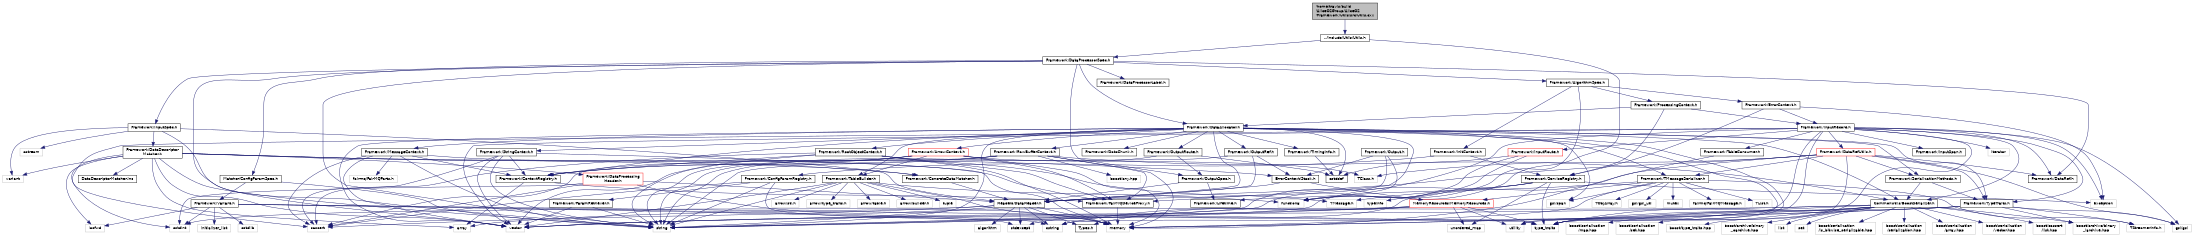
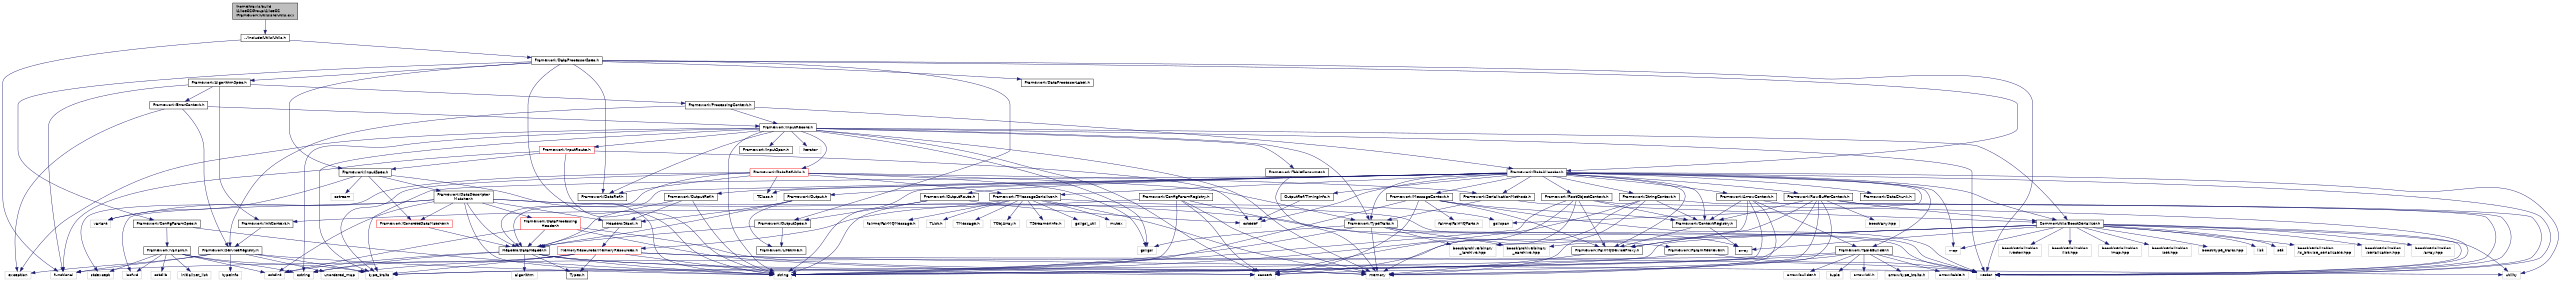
  digraph {
    node [color=grey75 fontname=Helvetica fontsize=10 shape=record]
    edge [color=midnightblue fontname=Helvetica fontsize=10 labelfontname=Helvetica labelfontsize=10 style=solid]
    n1 [color=black fillcolor=grey75 fontcolor=black height=0.2 label="/home/travis/build\l/AliceO2Group/AliceO2\l/Framework/Utils/src/Utils.cxx" style=filled width=0.4]
    n2 [color=black height=0.2 label="../include/Utils/Utils.h" width=0.4]
    n3 [color=black height=0.2 label="Framework/DataProcessorSpec.h" width=0.4]
    n4 [height=0.2 label=functional width=0.4]
    n5 [color=black height=0.2 label="Framework/AlgorithmSpec.h" width=0.4]
    n6 [color=black height=0.2 label="Framework/DataRef.h" width=0.4]
    n7 [height=0.2 label=string width=0.4]
    n8 [height=0.2 label=vector width=0.4]
    n9 [color=black height=0.2 label="Framework/InputSpec.h" width=0.4]
    n10 [color=black height=0.2 label="Framework/DataAllocator.h" width=0.4]
    n11 [color=black height=0.2 label="Framework/OutputSpec.h" width=0.4]
-   n12 [color=black height=0.2 label="Matcher/ConfigParamSpec.h" width=0.4]
+   n12 [color=black height=0.2 label="Framework/ConfigParamSpec.h" width=0.4]
    n13 [color=black height=0.2 label="Framework/DataProcessorLabel.h" width=0.4]
    n14 [color=black height=0.2 label="Framework/ProcessingContext.h" width=0.4]
    n15 [color=black height=0.2 label="Framework/ErrorContext.h" width=0.4]
    n16 [color=black height=0.2 label="Framework/InitContext.h" width=0.4]
-   n17 [color=black height=0.2 label="Framework/ConcreteDataMatcher.h" width=0.4]
+   n17 [color=red height=0.2 label="Framework/ConcreteDataMatcher.h" width=0.4]
    n18 [color=black height=0.2 label="Framework/DataDescriptor\lMatcher.h" width=0.4]
    n19 [height=0.2 label=variant width=0.4]
    n20 [height=0.2 label=ostream width=0.4]
    n21 [height=0.2 label=type_traits width=0.4]
    n22 [color=black height=0.2 label="Framework/TypeTraits.h" width=0.4]
    n23 [color=black height=0.2 label="CommonUtils/BoostSerializer.h" width=0.4]
    n24 [color=black height=0.2 label="Framework/TMessageSerializer.h" width=0.4]
    n25 [color=black height=0.2 label="Framework/SerializationMethods.h" width=0.4]
    n26 [color=black height=0.2 label="Headers/DataHeader.h" width=0.4]
    n27 [height=0.2 label="TClass.h" width=0.4]
    n28 [height=0.2 label="gsl/span" width=0.4]
    n29 [height=0.2 label=utility width=0.4]
-   n31 [color=black height=0.2 label=cstddef width=0.4]
+   n30 [height=0.2 label=map width=0.4]
+   n31 [height=0.2 label=cstddef width=0.4]
    n32 [color=black height=0.2 label="Framework/ContextRegistry.h" width=0.4]
    n33 [color=black height=0.2 label="Framework/MessageContext.h" width=0.4]
    n34 [color=black height=0.2 label="Framework/FairMQDeviceProxy.h" width=0.4]
    n35 [color=black height=0.2 label="Framework/RootObjectContext.h" width=0.4]
    n36 [color=black height=0.2 label="Framework/StringContext.h" width=0.4]
-   n37 [color=red height=0.2 label="Framework/ArrowContext.h" width=0.4]
+   n37 [color=black height=0.2 label="Framework/ArrowContext.h" width=0.4]
    n38 [color=black height=0.2 label="Framework/TableBuilder.h" width=0.4]
    n39 [color=black height=0.2 label="Framework/RawBufferContext.h" width=0.4]
    n40 [color=black height=0.2 label="Framework/Output.h" width=0.4]
    n41 [color=black height=0.2 label="Framework/OutputRef.h" width=0.4]
    n42 [color=black height=0.2 label="Framework/OutputRoute.h" width=0.4]
    n43 [color=black height=0.2 label="Framework/DataChunk.h" width=0.4]
-   n44 [color=black height=0.2 label="Framework/TimingInfo.h" width=0.4]
+   n44 [color=black height=0.2 label="OutputRef/TimingInfo.h" width=0.4]
    n45 [color=black height=0.2 label="Framework/Lifetime.h" width=0.4]
    n46 [color=black height=0.2 label="Framework/Variant.h" width=0.4]
    n47 [color=black height=0.2 label="Framework/InputRecord.h" width=0.4]
    n48 [color=black height=0.2 label="Framework/ServiceRegistry.h" width=0.4]
    n49 [height=0.2 label=exception width=0.4]
    n50 [color=black height=0.2 label="Framework/ConfigParamRegistry.h" width=0.4]
    n51 [color=red height=0.2 label="Framework/DataRefUtils.h" width=0.4]
    n52 [height=0.2 label=memory width=0.4]
    n53 [height=0.2 label=cstring width=0.4]
    n54 [height=0.2 label="gsl/gsl" width=0.4]
    n55 [height=0.2 label=cassert width=0.4]
    n56 [color=red height=0.2 label="Framework/InputRoute.h" width=0.4]
    n57 [color=black height=0.2 label="Framework/InputSpan.h" width=0.4]
    n58 [color=black height=0.2 label="Framework/TableConsumer.h" width=0.4]
    n59 [height=0.2 label=iterator width=0.4]
    n60 [height=0.2 label=unordered_map width=0.4]
    n61 [height=0.2 label=typeinfo width=0.4]
    n62 [height=0.2 label=stdexcept width=0.4]
    n63 [height=0.2 label="boost/archive/binary\l_iarchive.hpp" width=0.4]
    n64 [height=0.2 label="boost/archive/binary\l_oarchive.hpp" width=0.4]
-   n65 [height=0.2 label=array width=0.4]
+   n65 [color=black height=0.2 label=array width=0.4]
    n66 [height=0.2 label=list width=0.4]
    n67 [height=0.2 label=set width=0.4]
    n68 [height=0.2 label="boost/serialization\l/is_bitwise_serializable.hpp" width=0.4]
    n69 [height=0.2 label="boost/serialization\l/serialization.hpp" width=0.4]
    n70 [height=0.2 label="boost/serialization\l/array.hpp" width=0.4]
    n71 [height=0.2 label="boost/serialization\l/vector.hpp" width=0.4]
-   n72 [height=0.2 label="boost/cassert\l/list.hpp" width=0.4]
+   n72 [height=0.2 label="boost/serialization\l/list.hpp" width=0.4]
    n73 [height=0.2 label="boost/serialization\l/map.hpp" width=0.4]
    n74 [height=0.2 label="boost/serialization\l/set.hpp" width=0.4]
    n75 [height=0.2 label="boost/type_traits.hpp" width=0.4]
    n76 [height=0.2 label="fairmq/FairMQMessage.h" width=0.4]
    n77 [height=0.2 label="TList.h" width=0.4]
    n78 [height=0.2 label="TMessage.h" width=0.4]
    n79 [height=0.2 label="TObjArray.h" width=0.4]
    n80 [height=0.2 label="TStreamerInfo.h" width=0.4]
    n81 [height=0.2 label="gsl/gsl_util" width=0.4]
    n82 [height=0.2 label=mutex width=0.4]
    n83 [color=red height=0.2 label="MemoryResources/MemoryResources.h" width=0.4]
    n84 [color=black height=0.2 label="Types.h" width=0.4]
    n85 [height=0.2 label=cstdint width=0.4]
    n86 [height=0.2 label=algorithm width=0.4]
    n87 [color=red height=0.2 label="Framework/DataProcessing\lHeader.h" width=0.4]
-   n88 [color=black height=0.2 label="ErrorContext/Stack.h" width=0.4]
+   n88 [color=black height=0.2 label="Headers/Stack.h" width=0.4]
    n89 [height=0.2 label=iosfwd width=0.4]
-   n90 [color=black height=0.2 label="DataDescriptorMatcher.inc" width=0.4]
    n91 [height=0.2 label="fairmq/FairMQParts.h" width=0.4]
    n92 [height=0.2 label="arrow/stl.h" width=0.4]
    n93 [height=0.2 label="arrow/type_traits.h" width=0.4]
    n94 [height=0.2 label="arrow/table.h" width=0.4]
    n95 [height=0.2 label="arrow/builder.h" width=0.4]
    n96 [height=0.2 label=tuple width=0.4]
    n97 [height=0.2 label="boost/any.hpp" width=0.4]
    n98 [color=black height=0.2 label="Framework/ParamRetriever.h" width=0.4]
    n99 [height=0.2 label=cstdlib width=0.4]
    n100 [height=0.2 label=initializer_list width=0.4]
    n1 -> n2
    n2 -> n3
    n2 -> n4
    n3 -> n5
    n3 -> n6
    n3 -> n7
    n3 -> n8
    n3 -> n9
    n3 -> n10
    n3 -> n11
    n3 -> n12
    n3 -> n13
    n5 -> n4
    n5 -> n14
    n5 -> n15
    n5 -> n16
    n9 -> n7
    n9 -> n17
    n9 -> n18
    n9 -> n19
    n9 -> n20
    n10 -> n7
    n10 -> n8
    n10 -> n21
    n10 -> n22
    n10 -> n23
    n10 -> n24
    n10 -> n25
    n10 -> n26
-   n37 -> n27
+   n10 -> n27
    n10 -> n28
    n10 -> n29
+   n10 -> n30
    n10 -> n31
    n10 -> n32
    n10 -> n33
    n10 -> n34
    n10 -> n35
    n10 -> n36
    n10 -> n37
    n10 -> n38
    n10 -> n39
+   n10 -> n40
    n10 -> n41
    n10 -> n42
    n10 -> n43
    n10 -> n44
    n11 -> n26
    n11 -> n45
    n12 -> n7
    n12 -> n46
    n14 -> n10
    n14 -> n47
    n14 -> n48
    n15 -> n47
    n15 -> n48
    n15 -> n49
    n16 -> n48
-   n16 -> n50
+   n50 -> n16
    n17 -> n26
    n18 -> n7
    n18 -> n8
    n18 -> n17
    n18 -> n19
    n18 -> n26
    n18 -> n65
    n18 -> n85
    n18 -> n87
    n18 -> n88
    n18 -> n89
-   n18 -> n90
    n22 -> n8
    n22 -> n21
    n22 -> n52
    n22 -> n54
    n22 -> n63
-   n22 -> n80
+   n22 -> n64
    n23 -> n8
    n23 -> n21
    n23 -> n29
+   n23 -> n30
    n23 -> n63
    n23 -> n64
    n23 -> n65
    n23 -> n66
    n23 -> n67
    n23 -> n68
    n23 -> n69
    n23 -> n70
    n23 -> n71
    n23 -> n72
    n23 -> n73
    n23 -> n74
    n23 -> n75
    n24 -> n28
    n24 -> n52
    n24 -> n76
    n24 -> n77
    n24 -> n78
    n24 -> n79
    n24 -> n80
    n24 -> n81
    n24 -> n82
    n24 -> n83
    n25 -> n22
    n25 -> n23
    n26 -> n7
    n26 -> n52
    n26 -> n53
    n26 -> n55
-   n26 -> n62
    n26 -> n84
    n26 -> n85
    n26 -> n86
    n32 -> n34
    n32 -> n65
    n33 -> n7
    n33 -> n8
    n33 -> n32
    n33 -> n34
    n33 -> n55
    n33 -> n91
    n34 -> n52
    n35 -> n7
-   n35 -> n78
+   n35 -> n8
    n35 -> n32
    n35 -> n34
    n35 -> n52
    n35 -> n55
    n36 -> n7
    n36 -> n8
    n36 -> n32
    n36 -> n52
    n36 -> n55
    n37 -> n7
    n37 -> n8
    n37 -> n32
    n37 -> n34
    n37 -> n38
    n37 -> n52
    n38 -> n4
    n38 -> n7
    n38 -> n8
    n38 -> n52
    n38 -> n92
    n38 -> n93
    n38 -> n94
    n38 -> n95
    n38 -> n96
    n39 -> n7
+   n39 -> n8
    n39 -> n23
    n39 -> n32
    n39 -> n34
    n39 -> n52
    n39 -> n55
    n39 -> n97
    n40 -> n26
    n40 -> n45
    n40 -> n88
    n41 -> n7
    n41 -> n26
    n41 -> n88
    n42 -> n7
    n42 -> n11
    n42 -> n31
    n44 -> n31
    n46 -> n21
    n46 -> n53
    n46 -> n62
    n46 -> n85
    n46 -> n89
    n46 -> n99
    n46 -> n100
    n47 -> n6
    n47 -> n7
    n47 -> n8
    n47 -> n21
    n47 -> n22
    n47 -> n23
    n47 -> n49
    n47 -> n51
    n47 -> n52
    n47 -> n53
    n47 -> n54
    n47 -> n55
    n47 -> n56
    n47 -> n57
    n47 -> n58
    n47 -> n59
    n48 -> n4
    n48 -> n7
    n48 -> n21
    n48 -> n49
    n48 -> n60
    n48 -> n61
    n50 -> n7
    n50 -> n52
    n50 -> n55
    n50 -> n98
    n51 -> n6
    n51 -> n21
    n51 -> n22
    n51 -> n24
    n51 -> n25
    n51 -> n26
    n51 -> n27
    n51 -> n54
    n51 -> n62
    n56 -> n4
    n56 -> n7
+   n56 -> n9
    n56 -> n31
    n58 -> n52
    n83 -> n7
    n83 -> n8
    n83 -> n21
    n83 -> n29
    n83 -> n53
    n83 -> n60
    n83 -> n84
    n87 -> n26
    n87 -> n52
    n87 -> n55
    n87 -> n85
    n88 -> n26
    n88 -> n83
    n98 -> n7
    n98 -> n8
  }
